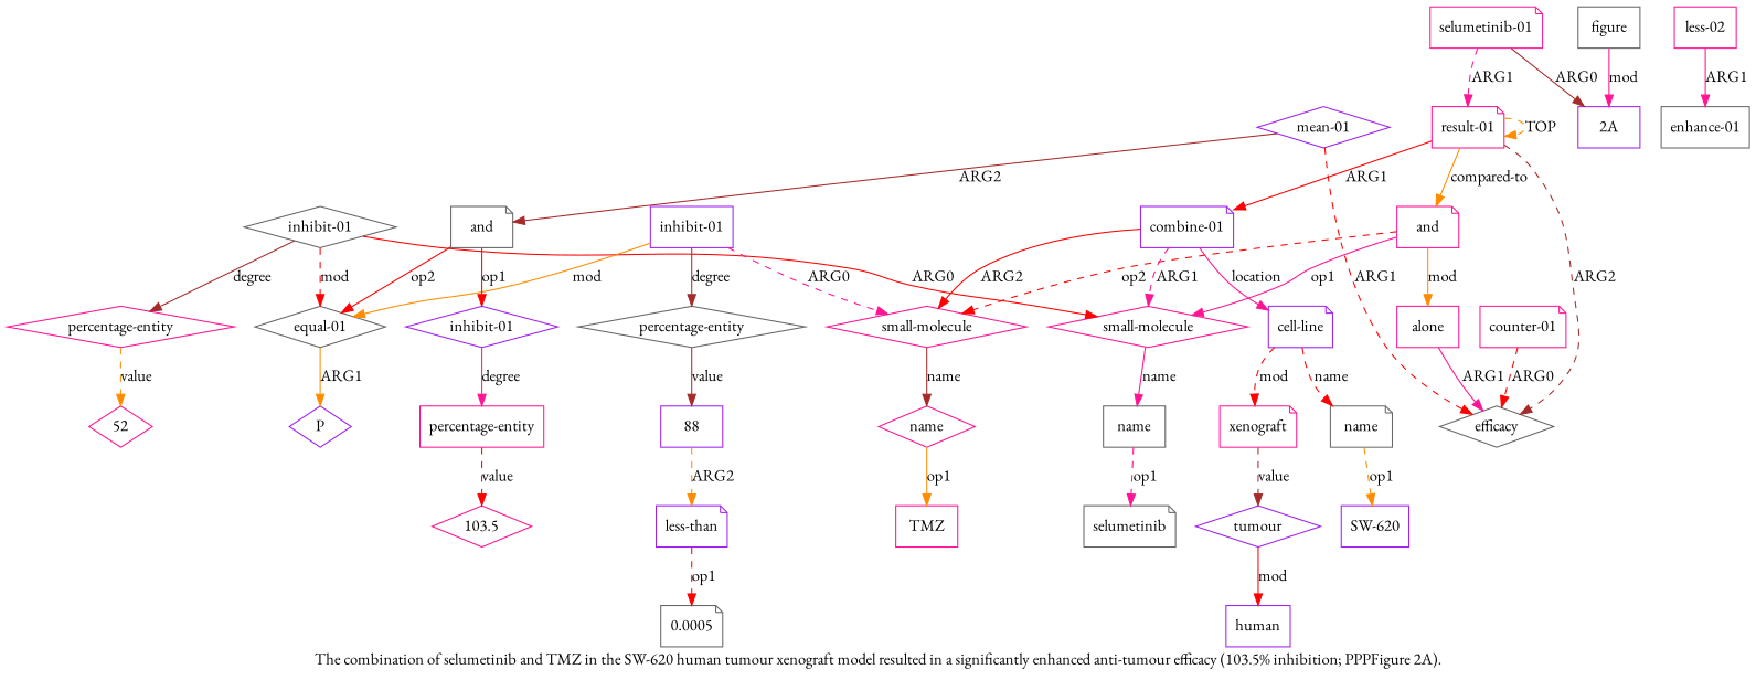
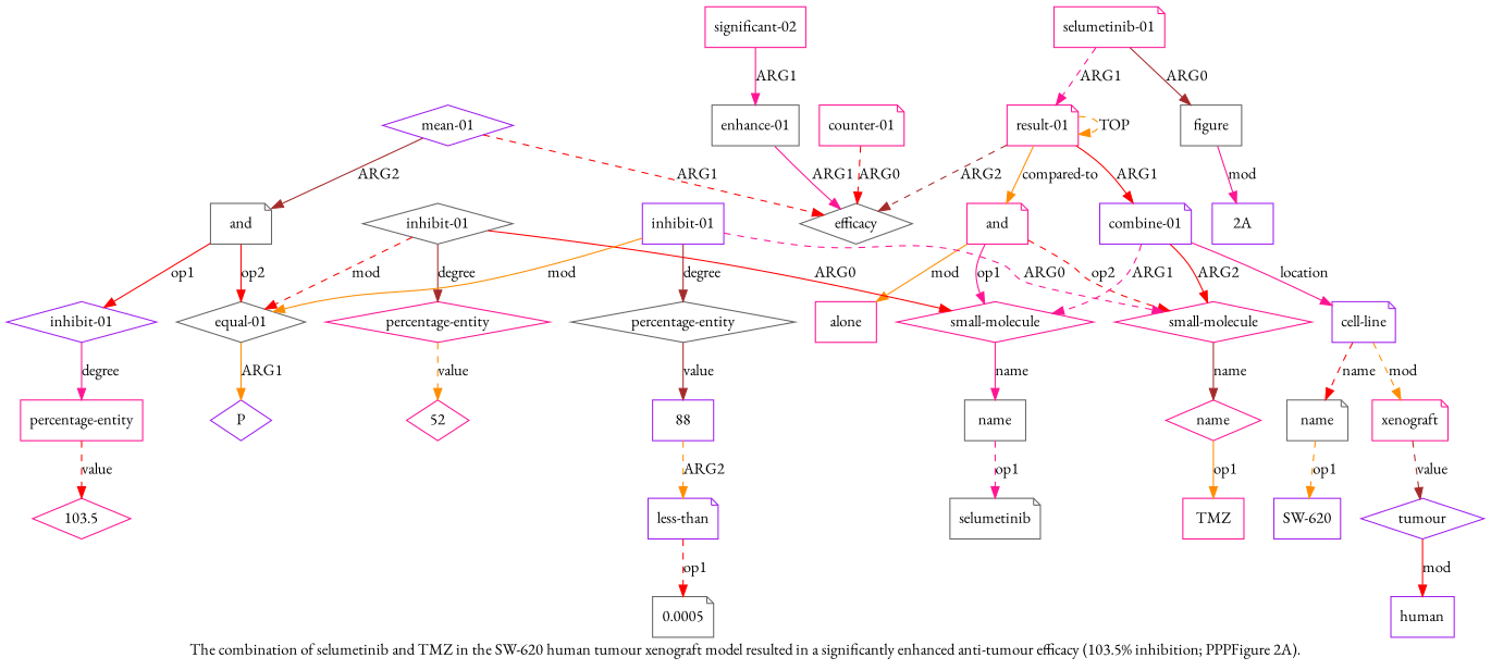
  digraph {
    fontname="EB Garamond"
    label="The combination of selumetinib and TMZ in the SW-620 human tumour xenograft model resulted in a significantly enhanced anti-tumour efficacy (103.5% inhibition; PPPFigure 2A)."
    node [color=deeppink fontname="EB Garamond" gold_ind=-1 gold_label=name shape=diamond test_ind=-1 test_label=name]
    edge [color=red fontname="EB Garamond" gold_label=mod style=solid test_label=mod]
    n1 [gold_ind=20 gold_label=and label=and shape=note test_ind=20 test_label=and]
    n2 [gold_ind=21 gold_label="small-molecule" label="small-molecule" test_ind=21 test_label="small-molecule"]
    n3 [gold_ind=25 gold_label="small-molecule" label="small-molecule" test_ind=25 test_label="small-molecule"]
    n4 [gold_ind=29 gold_label=alone label=alone shape=box test_ind=29 test_label=alone]
    n5 [color=gray40 gold_ind=22 label=name shape=box test_ind=22]
    n6 [gold_ind=26 label=name test_ind=26]
    n7 [color=gray40 gold_label=selumetinib label=selumetinib shape=note test_label=selumetinib]
    n8 [gold_label=TMZ label=TMZ shape=box test_label=TMZ]
    n9 [color=gray40 gold_ind=23 gold_label="inhibit-01" label="inhibit-01" test_ind=23 test_label="inhibit-01"]
    n10 [gold_ind=24 gold_label="percentage-entity" label="percentage-entity" test_ind=24 test_label="percentage-entity"]
    n11 [color=gray40 gold_ind=15 gold_label="equal-01" label="equal-01" test_ind=15 test_label="equal-01"]
    n12 [gold_label=52 label=52 test_label=52]
    n13 [color=purple gold_ind=16 gold_label=P label=P test_ind=16 test_label=P]
    n14 [color=purple gold_ind=17 gold_label="less-than" label="less-than" shape=note test_ind=17 test_label="less-than"]
    n15 [color=gray40 gold_label=0.0005 label=0.0005 shape=note test_label=0.0005]
    n16 [color=purple gold_ind=27 gold_label="inhibit-01" label="inhibit-01" shape=box test_ind=27 test_label="inhibit-01"]
    n17 [color=gray40 gold_ind=28 gold_label="percentage-entity" label="percentage-entity" test_ind=28 test_label="percentage-entity"]
    n18 [color=purple gold_label=88 label=88 shape=box test_label=88]
    n19 [gold_label=103.5 label=103.5 test_label=103.5]
    n20 [color=purple gold_label="2A" label="2A" shape=box test_label="2A"]
    n21 [gold_ind=14 gold_label="percentage-entity" label="percentage-entity" shape=box test_ind=14 test_label="percentage-entity"]
    n22 [color=purple gold_ind=11 gold_label="mean-01" label="mean-01" test_ind=11 test_label="mean-01"]
    n23 [color=gray40 gold_ind=12 gold_label=and label=and shape=note test_ind=12 test_label=and]
    n24 [color=gray40 gold_ind=7 gold_label=efficacy label=efficacy test_ind=7 test_label=efficacy]
    n25 [color=purple gold_ind=13 gold_label="inhibit-01" label="inhibit-01" test_ind=13 test_label="inhibit-01"]
-   n26 [gold_ind=10 gold_label="significant-02" label="less-02" shape=box test_ind=10 test_label="significant-02"]
+   n26 [gold_ind=10 gold_label="significant-02" label="significant-02" shape=box test_ind=10 test_label="significant-02"]
    n27 [color=gray40 gold_ind=9 gold_label="enhance-01" label="enhance-01" shape=box test_ind=9 test_label="enhance-01"]
    n28 [color=gray40 gold_ind=19 gold_label=figure label=figure shape=box test_ind=19 test_label=figure]
    n29 [gold_ind=18 gold_label="describe-01" label="selumetinib-01" shape=note test_ind=18 test_label="describe-01"]
    n30 [gold_ind=0 gold_label="result-01" label="result-01" shape=note test_ind=0 test_label="result-01"]
    n31 [color=purple gold_ind=1 gold_label="combine-01" label="combine-01" shape=note test_ind=1 test_label="combine-01"]
    n32 [color=purple gold_ind=2 gold_label="cell-line" label="cell-line" shape=note test_ind=2 test_label="cell-line"]
    n33 [color=gray40 gold_ind=3 label=name shape=note test_ind=3]
    n34 [gold_ind=4 gold_label=xenograft label=xenograft shape=note test_ind=4 test_label=xenograft]
    n35 [color=purple gold_label="SW-620" label="SW-620" shape=box test_label="SW-620"]
    n36 [color=purple gold_ind=5 gold_label=tumour label=tumour test_ind=5 test_label=tumour]
    n37 [color=purple gold_ind=6 gold_label=human label=human shape=box test_ind=6 test_label=human]
    n38 [gold_ind=8 gold_label="counter-01" label="counter-01" shape=note test_ind=8 test_label="counter-01"]
    n1 -> n2 [color=deeppink gold_label=op1 label=op1 test_label=op1]
    n1 -> n3 [gold_label=op2 label=op2 style=dashed test_label=op2]
    n1 -> n4 [color=darkorange label=mod]
    n2 -> n5 [color=deeppink gold_label=name label=name test_label=name]
    n3 -> n6 [color=brown gold_label=name label=name test_label=name]
    n5 -> n7 [color=deeppink gold_label=op1 label=op1 style=dashed test_label=op1]
    n6 -> n8 [color=darkorange gold_label=op1 label=op1 test_label=op1]
    n9 -> n2 [gold_label=ARG0 label=ARG0 test_label=ARG0]
    n9 -> n10 [color=brown gold_label=degree label=degree test_label=degree]
    n9 -> n11 [label=mod style=dashed]
    n10 -> n12 [color=darkorange gold_label=value label=value style=dashed test_label=value]
    n11 -> n13 [color=darkorange gold_label=ARG1 label=ARG1 test_label=ARG1]
    n14 -> n15 [gold_label=op1 label=op1 style=dashed test_label=op1]
    n16 -> n3 [color=deeppink gold_label=ARG0 label=ARG0 style=dashed test_label=ARG0]
    n16 -> n11 [color=darkorange label=mod]
    n16 -> n17 [color=brown gold_label=degree label=degree test_label=degree]
    n17 -> n18 [color=brown gold_label=value label=value test_label=value]
    n18 -> n14 [color=darkorange gold_label=ARG2 label=ARG2 style=dashed test_label=ARG2]
    n21 -> n19 [gold_label=value label=value style=dashed test_label=value]
    n22 -> n23 [color=brown gold_label=ARG2 label=ARG2 test_label=ARG2]
    n22 -> n24 [gold_label=ARG1 label=ARG1 style=dashed test_label=ARG1]
    n23 -> n11 [gold_label=op2 label=op2 test_label=op2]
    n23 -> n25 [gold_label=op1 label=op1 test_label=op1]
    n25 -> n21 [color=deeppink gold_label=degree label=degree test_label=degree]
    n26 -> n27 [color=deeppink gold_label=ARG1 label=ARG1 test_label=ARG1]
-   n4 -> n24 [color=deeppink gold_label=ARG1 label=ARG1 test_label=ARG1]
+   n27 -> n24 [color=deeppink gold_label=ARG1 label=ARG1 test_label=ARG1]
    n28 -> n20 [color=deeppink label=mod]
-   n29 -> n20 [color=brown gold_label=ARG0 label=ARG0 test_label=ARG0]
+   n29 -> n28 [color=brown gold_label=ARG0 label=ARG0 test_label=ARG0]
    n29 -> n30 [color=deeppink gold_label=ARG1 label=ARG1 style=dashed test_label=ARG1]
    n30 -> n1 [color=darkorange gold_label="compared-to" label="compared-to" test_label="compared-to"]
    n30 -> n24 [color=brown gold_label=ARG2 label=ARG2 style=dashed test_label=ARG2]
    n30 -> n30 [color=darkorange gold_label=TOP label=TOP style=dashed test_label=TOP]
    n30 -> n31 [gold_label=ARG1 label=ARG1 test_label=ARG1]
    n31 -> n2 [color=deeppink gold_label=ARG1 label=ARG1 style=dashed test_label=ARG1]
    n31 -> n3 [gold_label=ARG2 label=ARG2 test_label=ARG2]
    n31 -> n32 [color=deeppink gold_label=location label=location test_label=location]
    n32 -> n33 [gold_label=name label=name style=dashed test_label=name]
-   n32 -> n34 [label=mod style=dashed]
+   n32 -> n34 [color=darkorange label=mod style=dashed]
    n33 -> n35 [color=darkorange gold_label=op1 label=op1 style=dashed test_label=op1]
    n34 -> n36 [color=brown label=value style=dashed]
    n36 -> n37 [label=mod]
    n38 -> n24 [gold_label=ARG0 label=ARG0 style=dashed test_label=ARG0]
  }
